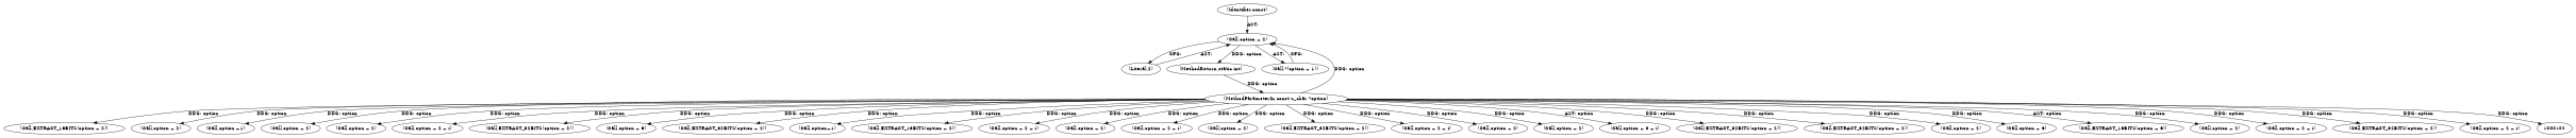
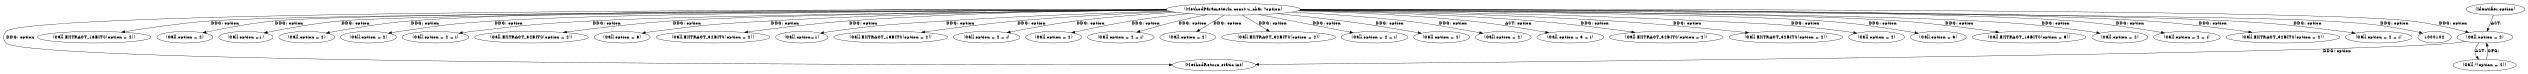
  digraph {
    n1 [label="(Call,option + 2)"]
-   n2 [label="(Literal,2)"]
    n3 [label="(MethodReturn,static int)"]
-   n4 [label="(Call,*(option + 1))"]
+   n4 [label="(Call,*(option + 2))"]
    n5 [label="(MethodParameterIn,const u_char *option)"]
    n6 [label="(Call,EXTRACT_16BITS(option + 2))"]
    n7 [label="(Call,option + 2)"]
    n8 [label="(Call,option +1)"]
    n9 [label="(Call,option + 2)"]
    n10 [label="(Call,option + 2)"]
    n11 [label="(Call,option + 2 + i)"]
    n12 [label="(Call,EXTRACT_32BITS(option + 2))"]
    n13 [label="(Call,option + 6)"]
    n14 [label="(Call,EXTRACT_32BITS(option + 2))"]
    n15 [label="(Call,option+1)"]
    n16 [label="(Call,EXTRACT_16BITS(option + 2))"]
    n17 [label="(Call,option + 2 + i)"]
    n18 [label="(Call,option + 2)"]
    n19 [label="(Call,option + 2 + i)"]
    n20 [label="(Call,option + 2)"]
    n21 [label="(Call,EXTRACT_32BITS(option + 2))"]
    n22 [label="(Call,option + 2 + i)"]
    n23 [label="(Call,option + 2)"]
    n24 [label="(Call,option + 2)"]
    n25 [label="(Call,option + 3 + i)"]
    n26 [label="(Call,EXTRACT_32BITS(option + 2))"]
    n27 [label="(Call,EXTRACT_32BITS(option + 2))"]
    n28 [label="(Call,option + 2)"]
    n29 [label="(Call,option + 6)"]
    n30 [label="(Call,EXTRACT_16BITS(option + 6))"]
    n31 [label="(Call,option + 2)"]
    n32 [label="(Call,option + 2 + i)"]
    n33 [label="(Call,EXTRACT_32BITS(option + 2))"]
    n34 [label="(Call,option + 2 + i)"]
    1000102
-   n36 [label="(Identifier,const)"]
-   n1 -> n2 [label="CFG: "]
+   n36 [label="(Identifier,option)"]
    n1 -> n3 [label="DDG: option"]
    n1 -> n4 [label="AST: "]
-   n2 -> n1 [label="AST: "]
    n4 -> n1 [label="CFG: "]
    n5 -> n1 [label="DDG: option"]
-   n3 -> n5 [label="DDG: option"]
+   n5 -> n3 [label="DDG: option"]
    n5 -> n6 [label="DDG: option"]
    n5 -> n7 [label="DDG: option"]
    n5 -> n8 [label="DDG: option"]
    n5 -> n9 [label="DDG: option"]
    n5 -> n10 [label="DDG: option"]
    n5 -> n11 [label="DDG: option"]
    n5 -> n12 [label="DDG: option"]
    n5 -> n13 [label="DDG: option"]
    n5 -> n14 [label="DDG: option"]
    n5 -> n15 [label="DDG: option"]
    n5 -> n16 [label="DDG: option"]
    n5 -> n17 [label="DDG: option"]
    n5 -> n18 [label="DDG: option"]
    n5 -> n19 [label="DDG: option"]
    n5 -> n20 [label="DDG: option"]
    n5 -> n21 [label="DDG: option"]
    n5 -> n22 [label="DDG: option"]
    n5 -> n23 [label="DDG: option"]
    n5 -> n24 [label="DDG: option"]
    n5 -> n25 [label="AST: option"]
    n5 -> n26 [label="DDG: option"]
    n5 -> n27 [label="DDG: option"]
    n5 -> n28 [label="DDG: option"]
    n5 -> n29 [label="DDG: option"]
-   n5 -> n30 [label="AST: option"]
+   n5 -> n30 [label="DDG: option"]
    n5 -> n31 [label="DDG: option"]
    n5 -> n32 [label="DDG: option"]
    n5 -> n33 [label="DDG: option"]
    n5 -> n34 [label="DDG: option"]
    n5 -> 1000102 [label="DDG: option"]
    n36 -> n1 [label="AST: "]
  }
